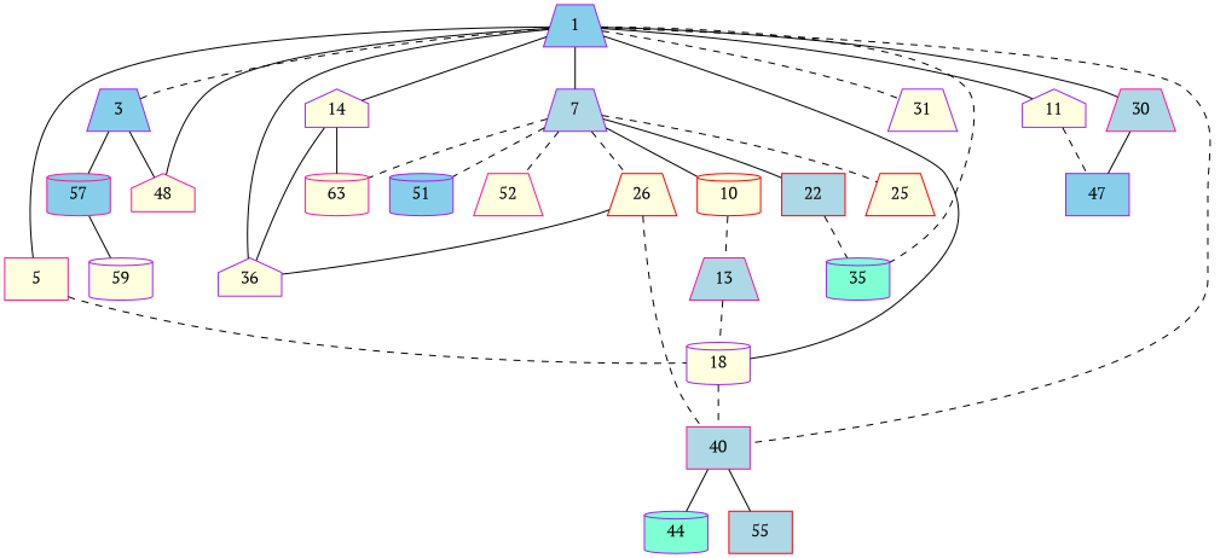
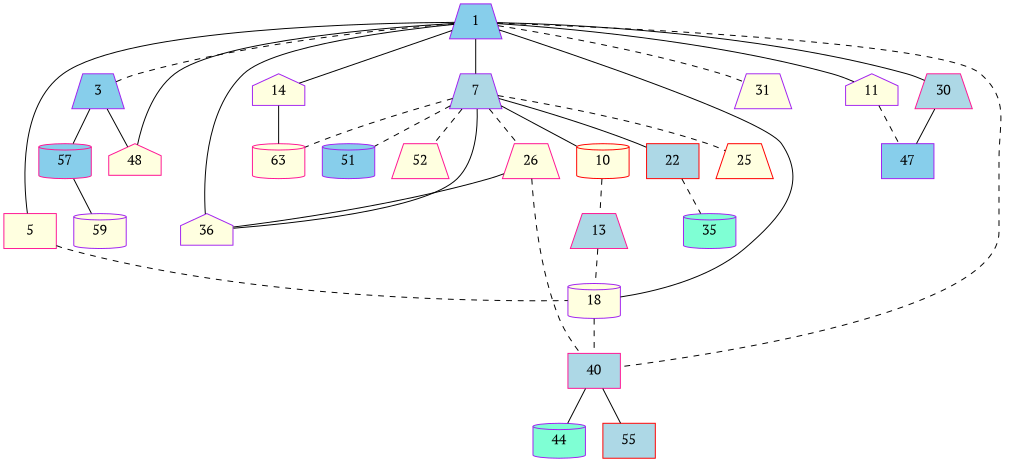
  graph {
    fontname="PT Serif"
    node [color=purple fillcolor=lightyellow fontname="PT Serif" shape=trapezium style=filled]
    edge [fontname="PT Serif" style=solid]
    1 [fillcolor=skyblue super="+2"]
    3 [fillcolor=skyblue super="+29"]
    5 [color=deeppink shape=box super="+24"]
    7 [fillcolor=lightblue super="+15+8+12+50"]
    11 [shape=house]
    14 [shape=house super="+16"]
    18 [shape=cylinder super="+19+53"]
    30 [color=deeppink fillcolor=lightblue super="+38"]
    31
    35 [fillcolor=aquamarine shape=cylinder super="+45"]
    36 [shape=house super="+56+49"]
    40 [color=deeppink fillcolor=lightblue shape=box super="+67"]
    48 [color=deeppink shape=house]
    57 [color=deeppink fillcolor=skyblue shape=cylinder]
    25 [color=red]
    10 [color=red shape=cylinder]
    22 [color=red fillcolor=lightblue shape=box super="+43+32"]
-   26 [color=red super="+39"]
+   26 [color=deeppink super="+39"]
    51 [fillcolor=skyblue shape=cylinder]
    52 [color=deeppink]
    63 [color=deeppink shape=cylinder]
    47 [fillcolor=skyblue shape=box super="+58+65"]
    44 [fillcolor=aquamarine shape=cylinder]
    55 [color=red fillcolor=lightblue shape=box]
    59 [shape=cylinder]
    13 [color=deeppink fillcolor=lightblue super="+64"]
    1 -- 3 [style=dashed weight=2]
    1 -- 5
    1 -- 7 [weight=2]
    1 -- 11 [weight=2]
    1 -- 14
    1 -- 18
    1 -- 30
    1 -- 31 [style=dashed]
-   1 -- 35 [style=dashed]
    1 -- 36 [weight=3]
    1 -- 40 [style=dashed]
    1 -- 48
    3 -- 48
    3 -- 57 [weight=2]
    5 -- 18 [style=dashed weight=2]
    7 -- 25 [style=dashed]
    7 -- 10
    7 -- 22
    7 -- 26 [style=dashed]
    7 -- 51 [style=dashed]
    7 -- 52 [style=dashed]
    7 -- 63 [style=dashed]
    11 -- 47 [style=dashed]
-   14 -- 36
+   7 -- 36
    14 -- 63
    18 -- 40 [style=dashed]
    30 -- 47
    40 -- 44
    40 -- 55
    57 -- 59
    10 -- 13 [style=dashed]
    22 -- 35 [style=dashed]
    26 -- 36
    26 -- 40 [style=dashed]
    13 -- 18 [style=dashed]
  }
